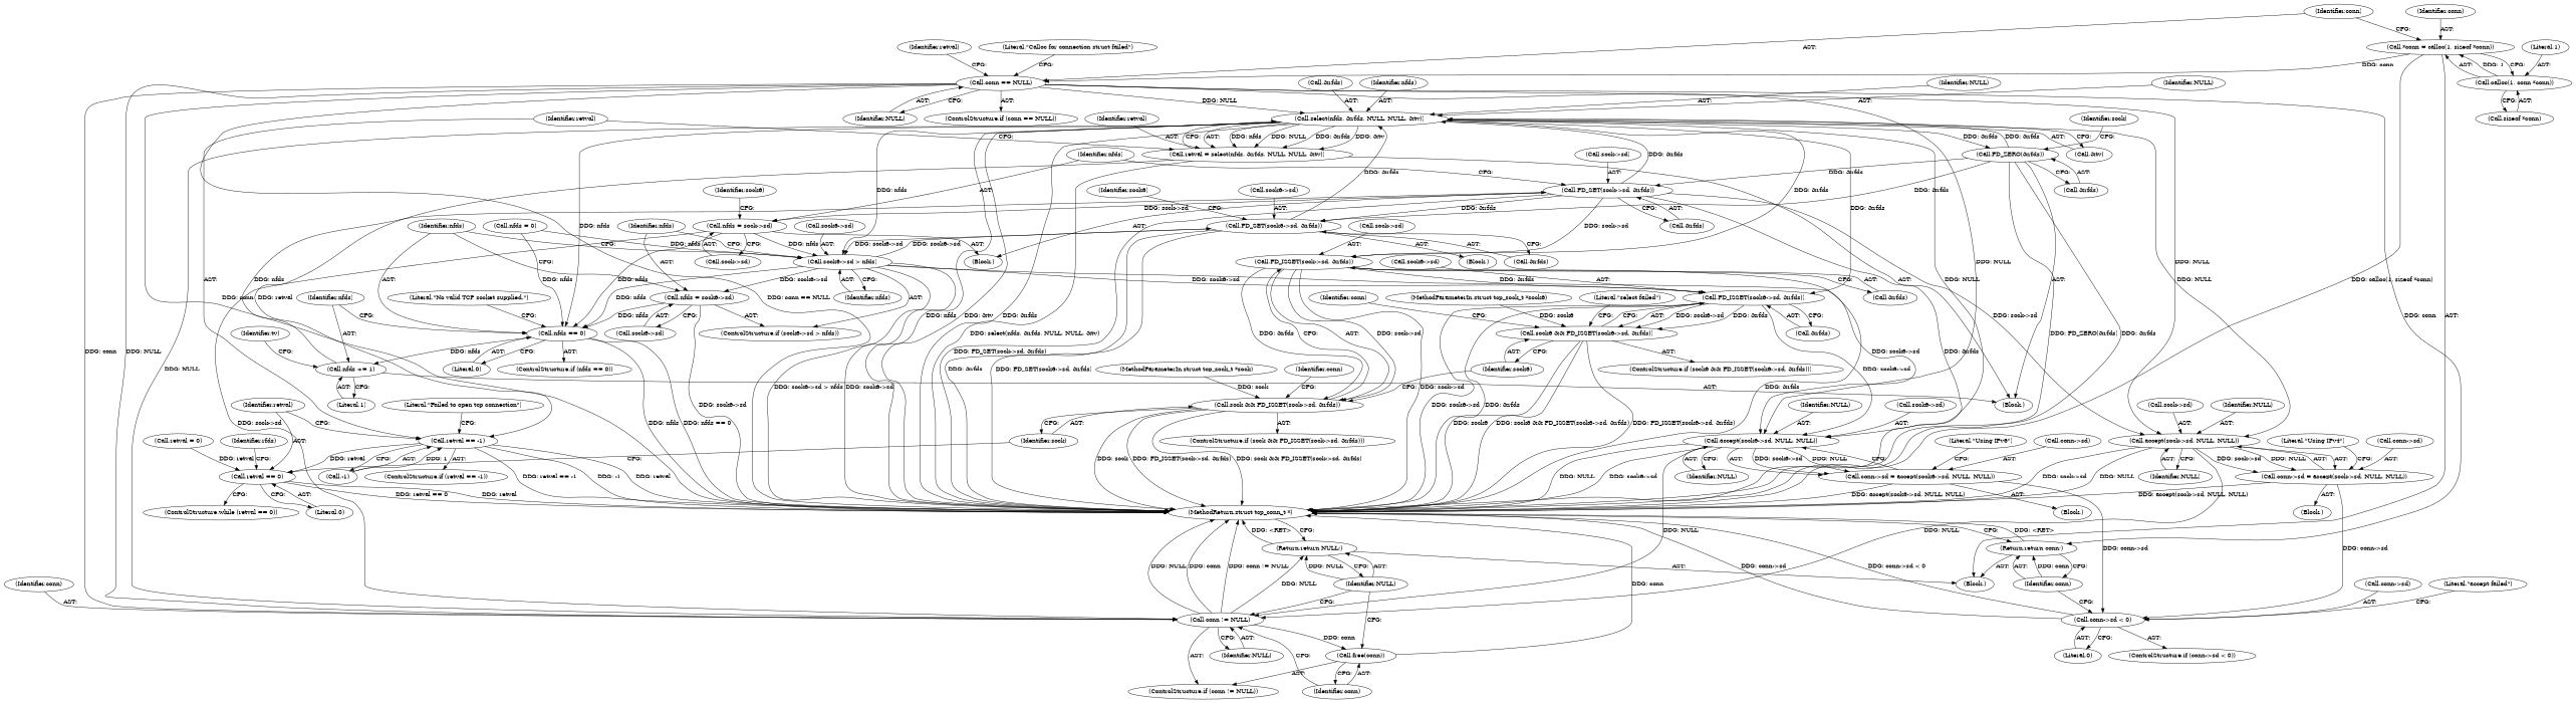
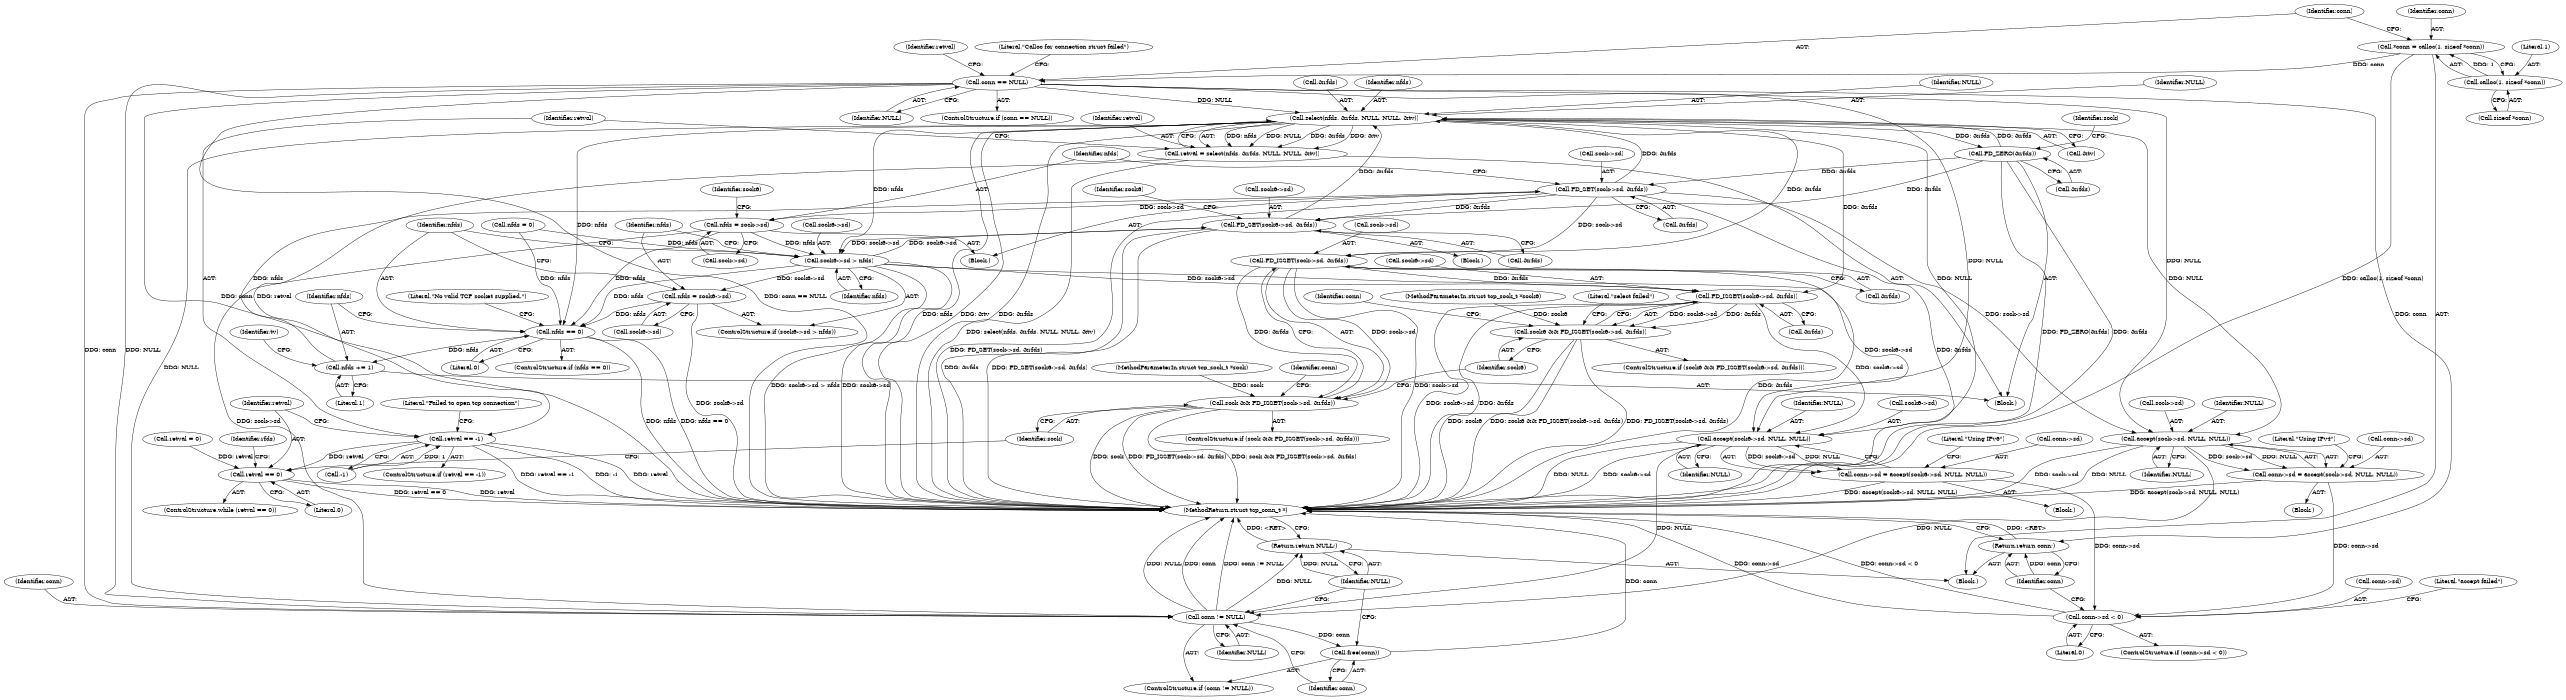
  digraph {
    n1 [label="(Call,*conn = calloc(1, sizeof *conn))"]
-   n2 [label="(Call,calloc(1, conn *conn))"]
+   n2 [label="(Call,calloc(1, sizeof *conn))"]
    n3 [label="(Call,conn == NULL)"]
    n4 [label="(Block,)"]
    n5 [label="(MethodReturn,struct tcp_conn_t *)"]
    n6 [label="(Call,sizeof *conn)"]
    n7 [label="(Call,select(nfds, &rfds, NULL, NULL, &tv))"]
    n8 [label="(Call,accept(sock6->sd, NULL, NULL))"]
    n9 [label="(Call,conn != NULL)"]
    n10 [label="(Call,accept(sock->sd, NULL, NULL))"]
    n11 [label="(Return,return conn;)"]
    n12 [label="(Identifier,NULL)"]
    n13 [label="(ControlStructure,if (conn == NULL))"]
    n14 [label="(Return,return NULL;)"]
    n15 [label="(Call,FD_ZERO(&rfds))"]
    n16 [label="(Call,sock6->sd > nfds)"]
    n17 [label="(Call,nfds == 0)"]
    n18 [label="(Call,FD_ISSET(sock6->sd, &rfds))"]
    n19 [label="(Call,FD_ISSET(sock->sd, &rfds))"]
    n20 [label="(Call,retval = select(nfds, &rfds, NULL, NULL, &tv))"]
    n21 [label="(Call,&tv)"]
    n22 [label="(Call,conn->sd = accept(sock6->sd, NULL, NULL))"]
    n23 [label="(Identifier,NULL)"]
    n24 [label="(Call,free(conn))"]
    n25 [label="(ControlStructure,if (conn != NULL))"]
    n26 [label="(Identifier,NULL)"]
    n27 [label="(Call,conn->sd = accept(sock->sd, NULL, NULL))"]
    n28 [label="(Identifier,NULL)"]
    n29 [label="(Identifier,conn)"]
    n30 [label="(Call,FD_SET(sock->sd, &rfds))"]
    n31 [label="(Call,FD_SET(sock6->sd, &rfds))"]
    n32 [label="(Block,)"]
    n33 [label="(Call,&rfds)"]
    n34 [label="(Call,nfds = sock6->sd)"]
    n35 [label="(ControlStructure,if (sock6->sd > nfds))"]
    n36 [label="(Identifier,nfds)"]
    n37 [label="(Call,nfds += 1)"]
    n38 [label="(Literal,0)"]
    n39 [label="(ControlStructure,if (nfds == 0))"]
    n40 [label="(Call,sock6 && FD_ISSET(sock6->sd, &rfds))"]
    n41 [label="(Call,&rfds)"]
    n42 [label="(Call,sock && FD_ISSET(sock->sd, &rfds))"]
    n43 [label="(Call,&rfds)"]
    n44 [label="(Call,retval == -1)"]
    n45 [label="(Call,nfds = sock->sd)"]
    n46 [label="(Block,)"]
    n47 [label="(Call,&rfds)"]
    n48 [label="(Block,)"]
    n49 [label="(Call,&rfds)"]
    n50 [label="(Call,sock->sd)"]
    n51 [label="(Call,sock6->sd)"]
    n52 [label="(Literal,1)"]
    n53 [label="(ControlStructure,if (sock6 && FD_ISSET(sock6->sd, &rfds)))"]
    n54 [label="(Identifier,sock6)"]
    n55 [label="(Call,conn->sd < 0)"]
    n56 [label="(Block,)"]
    n57 [label="(ControlStructure,if (conn->sd < 0))"]
    n58 [label="(Literal,0)"]
    n59 [label="(Identifier,conn)"]
    n60 [label="(Identifier,NULL)"]
    n61 [label="(ControlStructure,if (sock && FD_ISSET(sock->sd, &rfds)))"]
    n62 [label="(Identifier,sock)"]
    n63 [label="(Call,retval == 0)"]
    n64 [label="(Block,)"]
    n65 [label="(Call,-1)"]
    n66 [label="(ControlStructure,if (retval == -1))"]
    n67 [label="(Literal,0)"]
    n68 [label="(ControlStructure,while (retval == 0))"]
    n69 [label="(Identifier,nfds)"]
    n70 [label="(Identifier,retval)"]
    n71 [label="(Call,sock->sd)"]
    n72 [label="(Identifier,sock)"]
    n73 [label="(MethodParameterIn,struct tcp_sock_t *sock6)"]
    n74 [label="(Call,sock6->sd)"]
    n75 [label="(Literal,\"Using IPv6\")"]
    n76 [label="(Identifier,nfds)"]
    n77 [label="(Call,&rfds)"]
    n78 [label="(Call,sock->sd)"]
    n79 [label="(Identifier,nfds)"]
    n80 [label="(Call,conn->sd)"]
    n81 [label="(Literal,\"select failed\")"]
    n82 [label="(Call,sock6->sd)"]
    n83 [label="(Call,nfds = 0)"]
    n84 [label="(Literal,\"Using IPv4\")"]
    n85 [label="(Call,sock->sd)"]
    n86 [label="(Identifier,sock6)"]
    n87 [label="(Literal,\"Calloc for connection struct failed\")"]
    n88 [label="(Identifier,rfds)"]
    n89 [label="(Identifier,retval)"]
    n90 [label="(Call,sock6->sd)"]
    n91 [label="(Identifier,NULL)"]
    n92 [label="(Identifier,sock6)"]
    n93 [label="(Identifier,conn)"]
    n94 [label="(Identifier,nfds)"]
    n95 [label="(Literal,\"Failed to open tcp connection\")"]
    n96 [label="(Identifier,nfds)"]
    n97 [label="(Identifier,conn)"]
    n98 [label="(MethodParameterIn,struct tcp_sock_t *sock)"]
    n99 [label="(Identifier,NULL)"]
    n100 [label="(Identifier,conn)"]
    n101 [label="(Literal,1)"]
    n102 [label="(Call,retval = 0)"]
    n103 [label="(Call,sock6->sd)"]
    n104 [label="(Identifier,NULL)"]
    n105 [label="(Identifier,conn)"]
    n106 [label="(Identifier,tv)"]
    n107 [label="(Identifier,retval)"]
    n108 [label="(Literal,\"accept failed\")"]
    n109 [label="(Identifier,NULL)"]
    n110 [label="(Identifier,retval)"]
    n111 [label="(Call,conn->sd)"]
    n112 [label="(Call,conn->sd)"]
    n113 [label="(Identifier,conn)"]
    n114 [label="(Literal,\"No valid TCP socket supplied.\")"]
    n1 -> n2 [label="CFG: "]
    n1 -> n3 [label="DDG: conn"]
    n1 -> n4 [label="AST: "]
    n1 -> n5 [label="DDG: calloc(1, sizeof *conn)"]
    n2 -> n1 [label="AST: "]
    n2 -> n1 [label="DDG: 1"]
    n2 -> n6 [label="CFG: "]
    n3 -> n5 [label="DDG: conn == NULL"]
    n3 -> n5 [label="DDG: conn"]
    n3 -> n7 [label="DDG: NULL"]
    n3 -> n8 [label="DDG: NULL"]
    n3 -> n9 [label="DDG: conn"]
    n3 -> n9 [label="DDG: NULL"]
    n3 -> n10 [label="DDG: NULL"]
    n3 -> n11 [label="DDG: conn"]
    n3 -> n12 [label="CFG: "]
    n3 -> n13 [label="AST: "]
    n5 -> n11 [label="CFG: "]
    n5 -> n14 [label="CFG: "]
    n6 -> n2 [label="AST: "]
    n7 -> n5 [label="DDG: nfds"]
    n7 -> n5 [label="DDG: &tv"]
    n7 -> n5 [label="DDG: &rfds"]
    n7 -> n8 [label="DDG: NULL"]
    n7 -> n9 [label="DDG: NULL"]
    n7 -> n10 [label="DDG: NULL"]
    n7 -> n15 [label="DDG: &rfds"]
    n7 -> n16 [label="DDG: nfds"]
    n7 -> n17 [label="DDG: nfds"]
    n7 -> n18 [label="DDG: &rfds"]
    n7 -> n19 [label="DDG: &rfds"]
    n7 -> n20 [label="AST: "]
    n7 -> n20 [label="DDG: nfds"]
    n7 -> n20 [label="DDG: NULL"]
    n7 -> n20 [label="DDG: &rfds"]
    n7 -> n20 [label="DDG: &tv"]
    n7 -> n21 [label="CFG: "]
    n8 -> n5 [label="DDG: NULL"]
    n8 -> n5 [label="DDG: sock6->sd"]
    n8 -> n9 [label="DDG: NULL"]
    n8 -> n22 [label="AST: "]
    n8 -> n22 [label="DDG: sock6->sd"]
    n8 -> n22 [label="DDG: NULL"]
    n8 -> n23 [label="CFG: "]
    n9 -> n5 [label="DDG: conn"]
    n9 -> n5 [label="DDG: conn != NULL"]
    n9 -> n5 [label="DDG: NULL"]
    n9 -> n14 [label="DDG: NULL"]
    n9 -> n24 [label="DDG: conn"]
    n9 -> n25 [label="AST: "]
    n9 -> n26 [label="CFG: "]
    n10 -> n5 [label="DDG: sock->sd"]
    n10 -> n5 [label="DDG: NULL"]
    n10 -> n9 [label="DDG: NULL"]
    n10 -> n27 [label="AST: "]
    n10 -> n27 [label="DDG: sock->sd"]
    n10 -> n27 [label="DDG: NULL"]
    n10 -> n28 [label="CFG: "]
    n11 -> n4 [label="AST: "]
    n11 -> n5 [label="DDG: <RET>"]
    n11 -> n29 [label="CFG: "]
    n12 -> n3 [label="AST: "]
    n14 -> n4 [label="AST: "]
    n14 -> n5 [label="DDG: <RET>"]
    n14 -> n60 [label="CFG: "]
    n15 -> n5 [label="DDG: FD_ZERO(&rfds)"]
    n15 -> n5 [label="DDG: &rfds"]
    n15 -> n7 [label="DDG: &rfds"]
    n15 -> n30 [label="DDG: &rfds"]
    n15 -> n31 [label="DDG: &rfds"]
    n15 -> n32 [label="AST: "]
    n15 -> n33 [label="CFG: "]
    n16 -> n5 [label="DDG: sock6->sd"]
    n16 -> n5 [label="DDG: sock6->sd > nfds"]
    n16 -> n8 [label="DDG: sock6->sd"]
    n16 -> n17 [label="DDG: nfds"]
    n16 -> n18 [label="DDG: sock6->sd"]
    n16 -> n31 [label="DDG: sock6->sd"]
    n16 -> n34 [label="DDG: sock6->sd"]
    n16 -> n35 [label="AST: "]
    n16 -> n36 [label="CFG: "]
    n17 -> n5 [label="DDG: nfds == 0"]
    n17 -> n5 [label="DDG: nfds"]
    n17 -> n37 [label="DDG: nfds"]
    n17 -> n38 [label="CFG: "]
    n17 -> n39 [label="AST: "]
    n18 -> n5 [label="DDG: sock6->sd"]
    n18 -> n5 [label="DDG: &rfds"]
    n18 -> n8 [label="DDG: sock6->sd"]
    n18 -> n40 [label="AST: "]
    n18 -> n40 [label="DDG: sock6->sd"]
    n18 -> n40 [label="DDG: &rfds"]
    n18 -> n41 [label="CFG: "]
    n19 -> n5 [label="DDG: sock->sd"]
    n19 -> n5 [label="DDG: &rfds"]
    n19 -> n18 [label="DDG: &rfds"]
    n19 -> n42 [label="AST: "]
    n19 -> n42 [label="DDG: sock->sd"]
    n19 -> n42 [label="DDG: &rfds"]
    n19 -> n43 [label="CFG: "]
    n20 -> n5 [label="DDG: select(nfds, &rfds, NULL, NULL, &tv)"]
    n20 -> n7 [label="CFG: "]
    n20 -> n32 [label="AST: "]
    n20 -> n44 [label="DDG: retval"]
    n21 -> n7 [label="AST: "]
    n22 -> n5 [label="DDG: accept(sock6->sd, NULL, NULL)"]
    n22 -> n8 [label="CFG: "]
    n22 -> n55 [label="DDG: conn->sd"]
    n22 -> n56 [label="AST: "]
    n23 -> n8 [label="AST: "]
    n24 -> n5 [label="DDG: conn"]
    n24 -> n25 [label="AST: "]
    n24 -> n59 [label="CFG: "]
    n26 -> n9 [label="AST: "]
    n27 -> n5 [label="DDG: accept(sock->sd, NULL, NULL)"]
    n27 -> n10 [label="AST: "]
    n27 -> n55 [label="DDG: conn->sd"]
    n27 -> n64 [label="AST: "]
    n28 -> n10 [label="AST: "]
    n29 -> n11 [label="AST: "]
    n29 -> n11 [label="DDG: conn"]
    n29 -> n55 [label="CFG: "]
    n30 -> n5 [label="DDG: FD_SET(sock->sd, &rfds)"]
    n30 -> n5 [label="DDG: &rfds"]
    n30 -> n7 [label="DDG: &rfds"]
    n30 -> n10 [label="DDG: sock->sd"]
    n30 -> n19 [label="DDG: sock->sd"]
    n30 -> n31 [label="DDG: &rfds"]
    n30 -> n45 [label="DDG: sock->sd"]
    n30 -> n46 [label="AST: "]
    n30 -> n47 [label="CFG: "]
    n31 -> n5 [label="DDG: &rfds"]
    n31 -> n5 [label="DDG: FD_SET(sock6->sd, &rfds)"]
    n31 -> n7 [label="DDG: &rfds"]
    n31 -> n16 [label="DDG: sock6->sd"]
    n31 -> n48 [label="AST: "]
    n31 -> n49 [label="CFG: "]
    n33 -> n15 [label="AST: "]
    n34 -> n5 [label="DDG: sock6->sd"]
    n34 -> n17 [label="DDG: nfds"]
    n34 -> n35 [label="AST: "]
    n34 -> n51 [label="CFG: "]
    n36 -> n16 [label="AST: "]
    n37 -> n30 [label="DDG: nfds"]
    n37 -> n32 [label="AST: "]
    n37 -> n52 [label="CFG: "]
    n38 -> n17 [label="AST: "]
    n40 -> n5 [label="DDG: sock6 && FD_ISSET(sock6->sd, &rfds)"]
    n40 -> n5 [label="DDG: FD_ISSET(sock6->sd, &rfds)"]
    n40 -> n5 [label="DDG: sock6"]
    n40 -> n18 [label="CFG: "]
    n40 -> n53 [label="AST: "]
    n40 -> n54 [label="CFG: "]
    n41 -> n18 [label="AST: "]
    n42 -> n5 [label="DDG: FD_ISSET(sock->sd, &rfds)"]
    n42 -> n5 [label="DDG: sock && FD_ISSET(sock->sd, &rfds)"]
    n42 -> n5 [label="DDG: sock"]
    n42 -> n19 [label="CFG: "]
    n42 -> n61 [label="AST: "]
    n42 -> n62 [label="CFG: "]
    n43 -> n19 [label="AST: "]
    n44 -> n5 [label="DDG: -1"]
    n44 -> n5 [label="DDG: retval"]
    n44 -> n5 [label="DDG: retval == -1"]
    n44 -> n63 [label="DDG: retval"]
    n44 -> n65 [label="CFG: "]
    n44 -> n66 [label="AST: "]
    n45 -> n9 [label="DDG: sock->sd"]
    n45 -> n16 [label="DDG: nfds"]
    n45 -> n17 [label="DDG: nfds"]
    n45 -> n46 [label="AST: "]
    n45 -> n50 [label="CFG: "]
    n47 -> n30 [label="AST: "]
    n49 -> n31 [label="AST: "]
    n50 -> n45 [label="AST: "]
    n51 -> n34 [label="AST: "]
    n52 -> n37 [label="AST: "]
    n54 -> n40 [label="AST: "]
    n54 -> n42 [label="CFG: "]
    n55 -> n5 [label="DDG: conn->sd"]
    n55 -> n5 [label="DDG: conn->sd < 0"]
    n55 -> n57 [label="AST: "]
    n55 -> n58 [label="CFG: "]
    n58 -> n55 [label="AST: "]
    n59 -> n9 [label="CFG: "]
    n59 -> n24 [label="AST: "]
    n60 -> n9 [label="CFG: "]
    n60 -> n14 [label="AST: "]
    n60 -> n14 [label="DDG: NULL"]
    n60 -> n24 [label="CFG: "]
    n62 -> n42 [label="AST: "]
    n62 -> n63 [label="CFG: "]
    n63 -> n5 [label="DDG: retval == 0"]
    n63 -> n5 [label="DDG: retval"]
    n63 -> n67 [label="CFG: "]
-   n63 -> n68 [label="CFG: "]
+   n63 -> n68 [label="AST: "]
    n65 -> n44 [label="AST: "]
    n65 -> n44 [label="DDG: 1"]
    n67 -> n63 [label="AST: "]
    n69 -> n16 [label="CFG: "]
    n69 -> n17 [label="AST: "]
    n69 -> n34 [label="CFG: "]
    n70 -> n20 [label="AST: "]
    n71 -> n10 [label="AST: "]
    n72 -> n15 [label="CFG: "]
    n73 -> n40 [label="DDG: sock6"]
    n74 -> n8 [label="AST: "]
    n75 -> n22 [label="CFG: "]
    n76 -> n16 [label="CFG: "]
    n76 -> n34 [label="AST: "]
    n77 -> n7 [label="AST: "]
    n78 -> n19 [label="AST: "]
    n79 -> n17 [label="CFG: "]
    n79 -> n37 [label="AST: "]
    n80 -> n55 [label="AST: "]
    n81 -> n40 [label="CFG: "]
    n82 -> n18 [label="AST: "]
    n83 -> n16 [label="DDG: nfds"]
    n83 -> n17 [label="DDG: nfds"]
    n84 -> n27 [label="CFG: "]
    n85 -> n30 [label="AST: "]
    n86 -> n45 [label="CFG: "]
    n87 -> n3 [label="CFG: "]
    n88 -> n63 [label="CFG: "]
    n89 -> n20 [label="CFG: "]
    n89 -> n44 [label="AST: "]
    n90 -> n16 [label="AST: "]
    n91 -> n8 [label="AST: "]
    n92 -> n31 [label="CFG: "]
    n93 -> n1 [label="AST: "]
    n94 -> n7 [label="AST: "]
    n95 -> n44 [label="CFG: "]
    n96 -> n30 [label="CFG: "]
    n96 -> n45 [label="AST: "]
    n97 -> n42 [label="CFG: "]
    n98 -> n42 [label="DDG: sock"]
    n99 -> n10 [label="AST: "]
    n100 -> n40 [label="CFG: "]
    n101 -> n2 [label="AST: "]
    n102 -> n63 [label="DDG: retval"]
    n103 -> n31 [label="AST: "]
    n104 -> n7 [label="AST: "]
    n105 -> n1 [label="CFG: "]
    n105 -> n3 [label="AST: "]
    n106 -> n37 [label="CFG: "]
    n107 -> n44 [label="CFG: "]
    n107 -> n63 [label="AST: "]
    n108 -> n55 [label="CFG: "]
    n109 -> n7 [label="AST: "]
    n110 -> n3 [label="CFG: "]
    n111 -> n22 [label="AST: "]
    n112 -> n27 [label="AST: "]
    n113 -> n9 [label="AST: "]
    n114 -> n17 [label="CFG: "]
  }
